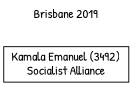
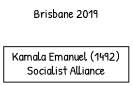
  digraph {
    label="Brisbane 2019"
    labelloc=t
    mclimit=10
    fontname="Patrick Hand"
-   n1 [label="Kamala Emanuel (3492)\nSocialist Alliance" shape=box fontname="Patrick Hand"]
+   n1 [label="Kamala Emanuel (1492)\nSocialist Alliance" shape=box fontname="Patrick Hand"]
  }
